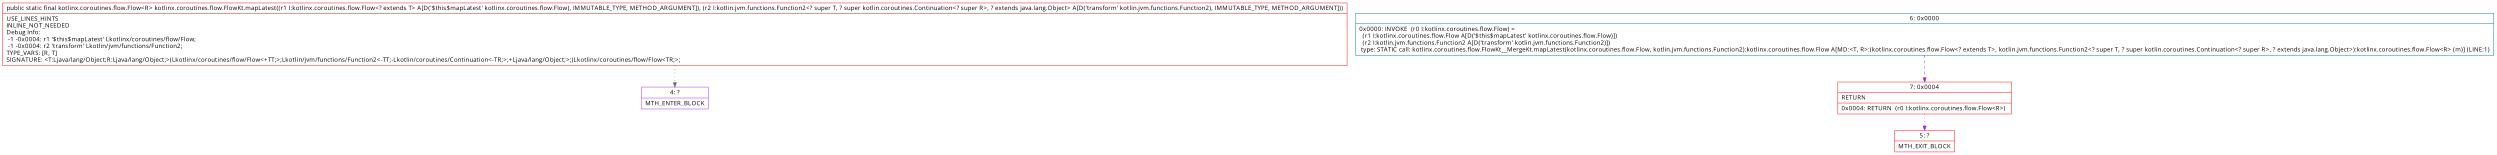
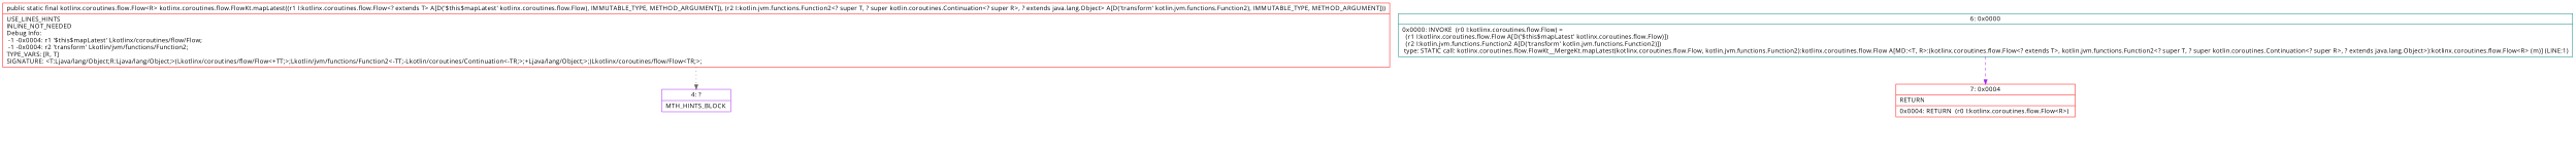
  digraph {
    fontname="Open Sans"
    node [color=red fontname="Open Sans" shape=record]
    edge [color=purple fontname="Open Sans" style=dotted]
-   n1 [color=purple label="{4\:\ ?|MTH_ENTER_BLOCK\l}"]
+   n1 [color=purple label="{4\:\ ?|MTH_HINTS_BLOCK\l}"]
    n2 [color=teal label="{6\:\ 0x0000|0x0000: INVOKE  (r0 I:kotlinx.coroutines.flow.Flow) = \l  (r1 I:kotlinx.coroutines.flow.Flow A[D('$this$mapLatest' kotlinx.coroutines.flow.Flow)])\l  (r2 I:kotlin.jvm.functions.Function2 A[D('transform' kotlin.jvm.functions.Function2)])\l type: STATIC call: kotlinx.coroutines.flow.FlowKt__MergeKt.mapLatest(kotlinx.coroutines.flow.Flow, kotlin.jvm.functions.Function2):kotlinx.coroutines.flow.Flow A[MD:\<T, R\>:(kotlinx.coroutines.flow.Flow\<? extends T\>, kotlin.jvm.functions.Function2\<? super T, ? super kotlin.coroutines.Continuation\<? super R\>, ? extends java.lang.Object\>):kotlinx.coroutines.flow.Flow\<R\> (m)] (LINE:1)\l}"]
    n3 [label="{7\:\ 0x0004|RETURN\l|0x0004: RETURN  (r0 I:kotlinx.coroutines.flow.Flow\<R\>) \l}"]
-   n4 [label="{5\:\ ?|MTH_EXIT_BLOCK\l}"]
    n5 [label="{public static final kotlinx.coroutines.flow.Flow\<R\> kotlinx.coroutines.flow.FlowKt.mapLatest((r1 I:kotlinx.coroutines.flow.Flow\<? extends T\> A[D('$this$mapLatest' kotlinx.coroutines.flow.Flow), IMMUTABLE_TYPE, METHOD_ARGUMENT]), (r2 I:kotlin.jvm.functions.Function2\<? super T, ? super kotlin.coroutines.Continuation\<? super R\>, ? extends java.lang.Object\> A[D('transform' kotlin.jvm.functions.Function2), IMMUTABLE_TYPE, METHOD_ARGUMENT]))  | USE_LINES_HINTS\lINLINE_NOT_NEEDED\lDebug Info:\l  \-1 \-0x0004: r1 '$this$mapLatest' Lkotlinx\/coroutines\/flow\/Flow;\l  \-1 \-0x0004: r2 'transform' Lkotlin\/jvm\/functions\/Function2;\lTYPE_VARS: [R, T]\lSIGNATURE: \<T:Ljava\/lang\/Object;R:Ljava\/lang\/Object;\>(Lkotlinx\/coroutines\/flow\/Flow\<+TT;\>;Lkotlin\/jvm\/functions\/Function2\<\-TT;\-Lkotlin\/coroutines\/Continuation\<\-TR;\>;+Ljava\/lang\/Object;\>;)Lkotlinx\/coroutines\/flow\/Flow\<TR;\>;\l}"]
    n2 -> n3 [style=dashed]
-   n3 -> n4
    n5 -> n1 [color=gray40]
  }
